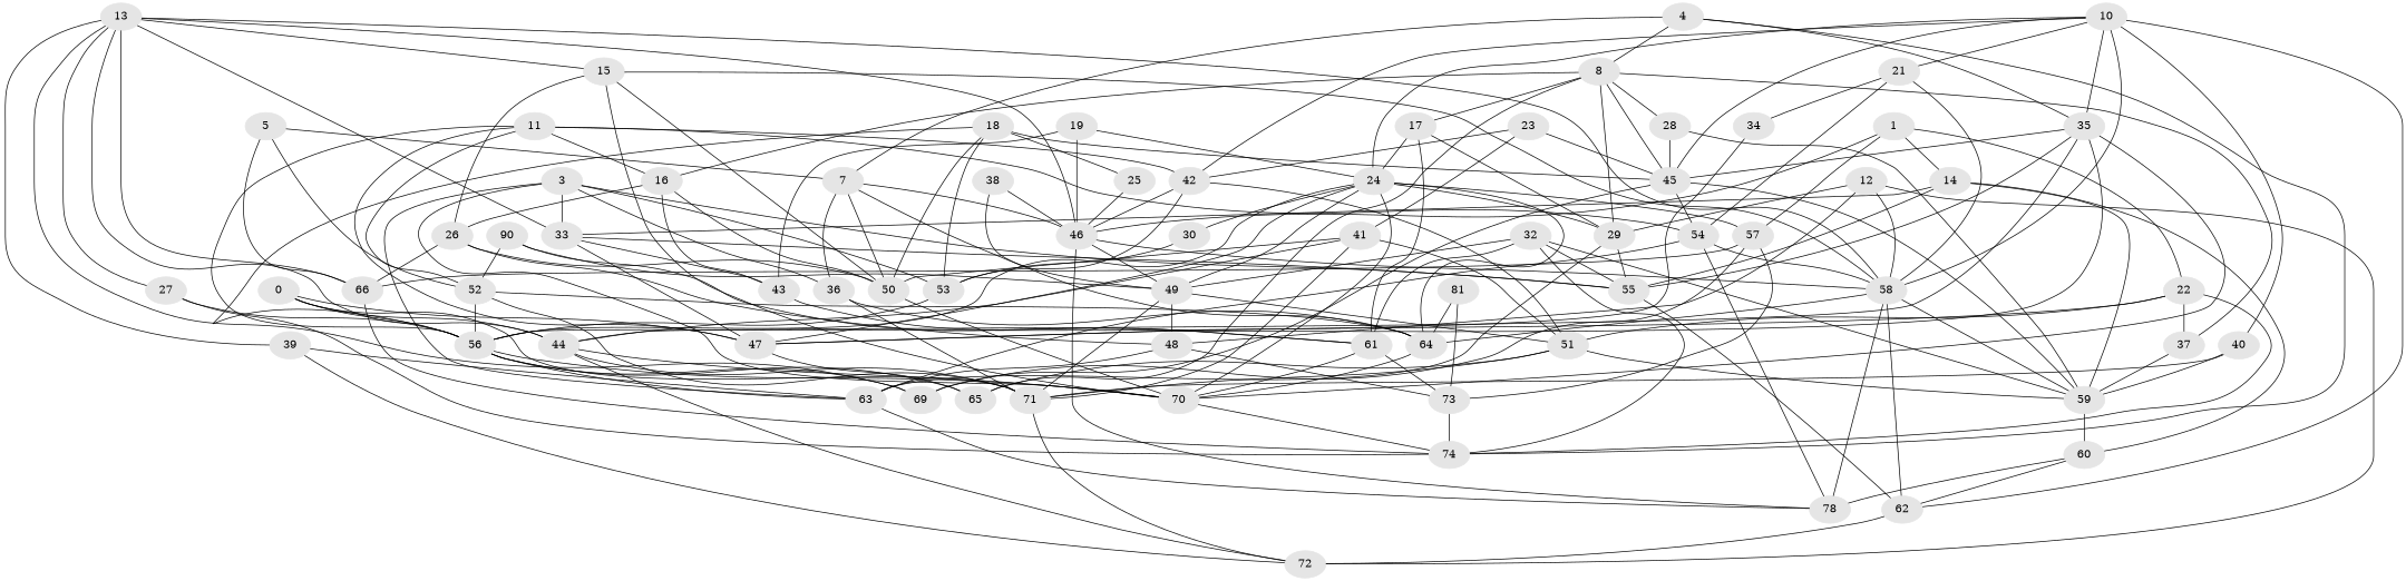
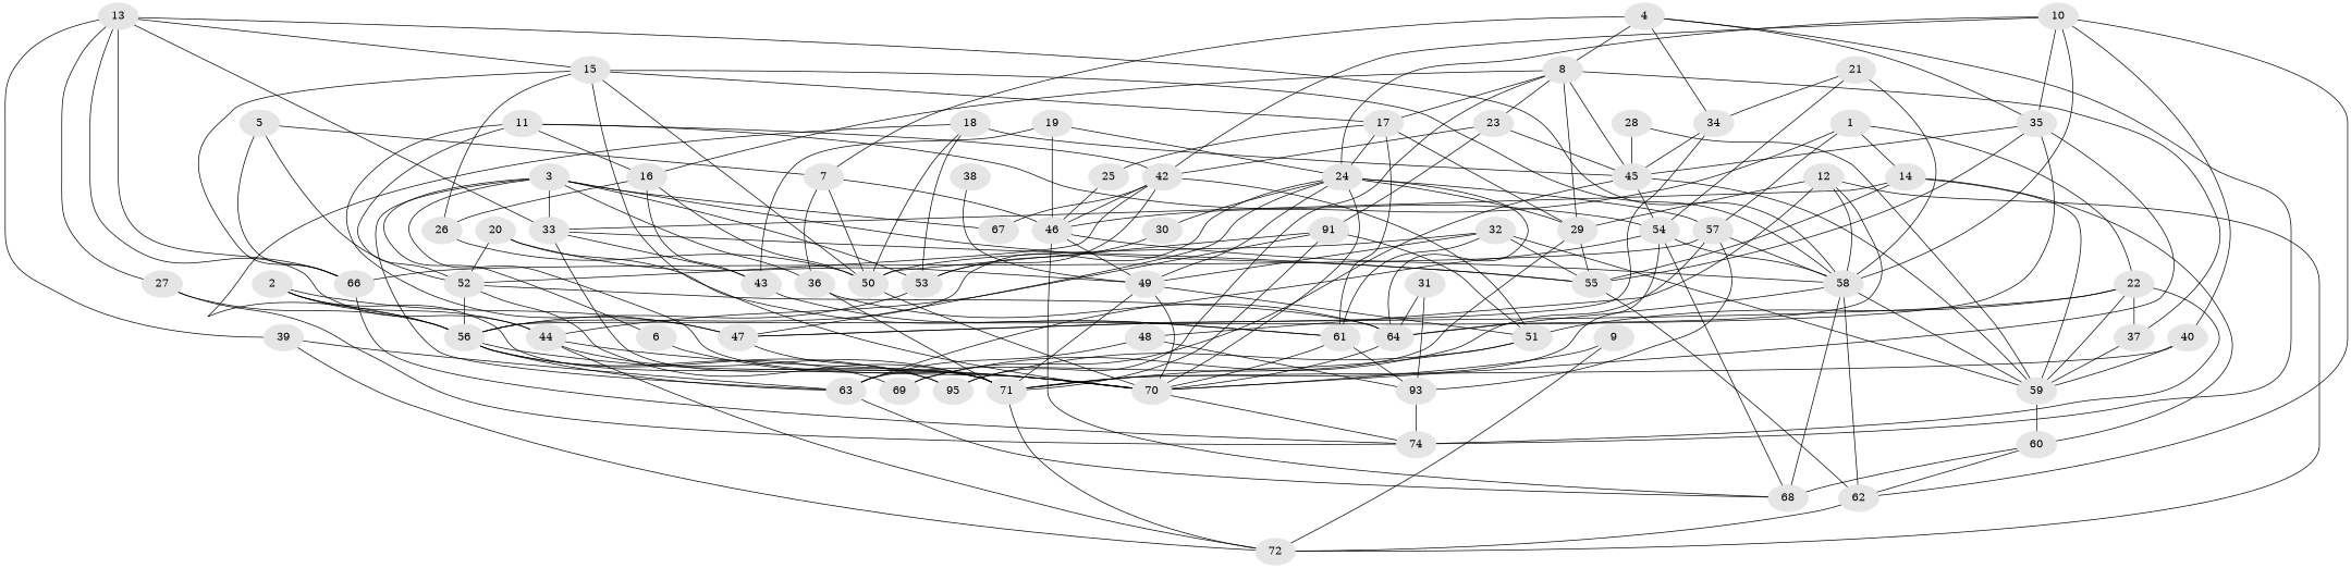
  graph {
    node [color=gray90 style=filled]
    edge [weight=1.0]
    1
    14
    22
    46
    57
    33
    55
    59
    60
    47
    74
    37
    51
    58
    49
-   68 [label=78]
+   68
    66
    69
-   73
-   2 [label=0]
+   73 [label=93]
+   2
    44
    56
    71
    70
    72
-   65
+   65 [label=95]
    63
    3
+   6
    36
    53
+   67
    43
    64
    62
    4
    7
    8
    34
    35
    50
    16
    17
    28
    29
    45
    5
    52
    26
    24
    61
    54
+   9
    10
    21
    40
    42
    30
    11
    12
    48
    13
    15
    27
    39
    18
    25
    19
-   20 [label=90]
+   20
    23
-   41
-   31 [label=81]
+   41 [label=91]
+   31
    32
    38
    1 -- 14
    1 -- 22
    1 -- 46
    1 -- 57
    14 -- 33
    14 -- 55
    14 -- 59
    14 -- 60 [weight=2.0]
    22 -- 47
    22 -- 74
    22 -- 37
    22 -- 51
    46 -- 58
    46 -- 49
    46 -- 68
+   57 -- 58
    57 -- 66
    57 -- 69
    57 -- 73
    33 -- 55
-   33 -- 47
+   33 -- 71
    33 -- 43
    55 -- 62
    59 -- 60
    60 -- 68
    60 -- 62
    47 -- 65
    37 -- 59
-   51 -- 59
+   22 -- 59
    51 -- 71
    51 -- 65
    58 -- 59
    58 -- 68 [weight=2.0]
    58 -- 64
    58 -- 62
    49 -- 51
    49 -- 71
-   49 -- 48
+   49 -- 70
    66 -- 74
    73 -- 74
    2 -- 47
    2 -- 44
    2 -- 56
    2 -- 71
    44 -- 71
    44 -- 70
    44 -- 72
    56 -- 69
    56 -- 70 [weight=2.0]
    56 -- 65
    56 -- 63
    71 -- 72
    70 -- 74
    63 -- 68
    3 -- 33
    3 -- 55
    3 -- 70
    3 -- 63
+   3 -- 6
    3 -- 36
    3 -- 53
+   3 -- 67
+   6 -- 70
    36 -- 71
    36 -- 64
    53 -- 56
    43 -- 61
    64 -- 70
    62 -- 72
    4 -- 74
    4 -- 7
    4 -- 8
+   4 -- 34
    4 -- 35
    7 -- 46
    7 -- 36
    7 -- 50
    8 -- 37
    8 -- 65
    8 -- 16
    8 -- 17
-   8 -- 28
+   8 -- 23
    8 -- 29
    8 -- 45
    34 -- 56
-   10 -- 45
+   34 -- 45
    35 -- 55
    35 -- 47
-   35 -- 44
    35 -- 70
    35 -- 45
    50 -- 70
    16 -- 43
    16 -- 50
    16 -- 26
    17 -- 29
    17 -- 24
    17 -- 61
    28 -- 59
    28 -- 45
    29 -- 55
    29 -- 63
    45 -- 59
    45 -- 69
    45 -- 54
    5 -- 66
    5 -- 7
    5 -- 52
    52 -- 56
    52 -- 71
    52 -- 64
    26 -- 50
-   26 -- 48
    24 -- 57
    24 -- 47
    24 -- 49
    24 -- 56
    24 -- 70
    24 -- 64
    24 -- 29
    24 -- 30
    61 -- 73
    61 -- 70
    54 -- 58
    54 -- 68
+   54 -- 71
    54 -- 63
+   9 -- 70
+   9 -- 72
    10 -- 58
    10 -- 62
    10 -- 35
    10 -- 24
-   10 -- 21
    10 -- 40
    10 -- 42
    21 -- 58
    21 -- 34
    21 -- 54
    40 -- 59
    40 -- 71
    42 -- 46
    42 -- 51
    42 -- 53
+   42 -- 67
+   42 -- 52
    30 -- 53
    11 -- 47
-   11 -- 56
    11 -- 16
    11 -- 52
    11 -- 54
    11 -- 42
    12 -- 58
    12 -- 72
-   7 -- 64
+   12 -- 64
    12 -- 29
    12 -- 48
    48 -- 73
    48 -- 63
-   13 -- 46
    13 -- 33
    13 -- 58
    13 -- 66
-   13 -- 69
    13 -- 44
    13 -- 15
    13 -- 27
    13 -- 39
    15 -- 58
-   26 -- 66
+   15 -- 66
    15 -- 70
    15 -- 50
+   15 -- 17
    15 -- 26
    27 -- 74
    27 -- 56
    39 -- 72
    39 -- 63
    18 -- 56
    18 -- 53
    18 -- 50
    18 -- 45
-   18 -- 25
+   17 -- 25
    25 -- 46
    19 -- 46
    19 -- 43
    19 -- 24
    20 -- 49
    20 -- 52
    20 -- 61
    23 -- 45
    23 -- 42
    23 -- 41
    41 -- 51
    41 -- 44
    41 -- 71
    41 -- 50
    31 -- 73
    31 -- 64
    32 -- 55
    32 -- 59
-   32 -- 74
+   32 -- 50
    32 -- 49
    32 -- 61
-   38 -- 46
    38 -- 49
  }
